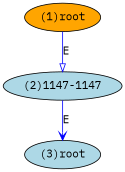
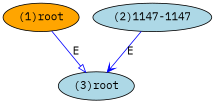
  digraph {
    fontname="IBM Plex Mono"
    node [fillcolor=lightblue fontname="IBM Plex Mono" style=filled]
    edge [color=blue fontname="IBM Plex Mono"]
    n1 [fillcolor=orange label="(1)root"]
    n2 [label="(2)1147-1147"]
    n3 [label="(3)root"]
-   n1 -> n2 [arrowhead=onormal label=E]
+   n1 -> n3 [arrowhead=onormal label=E]
    n2 -> n3 [arrowhead=vee label=E]
  }
